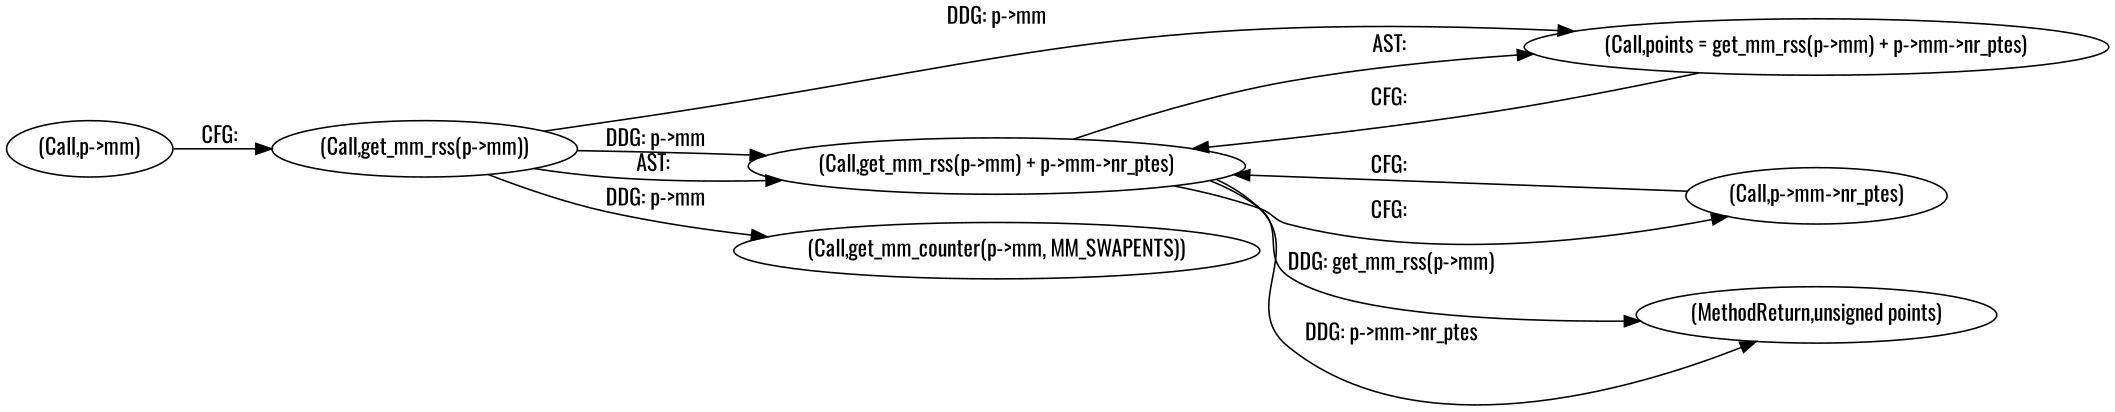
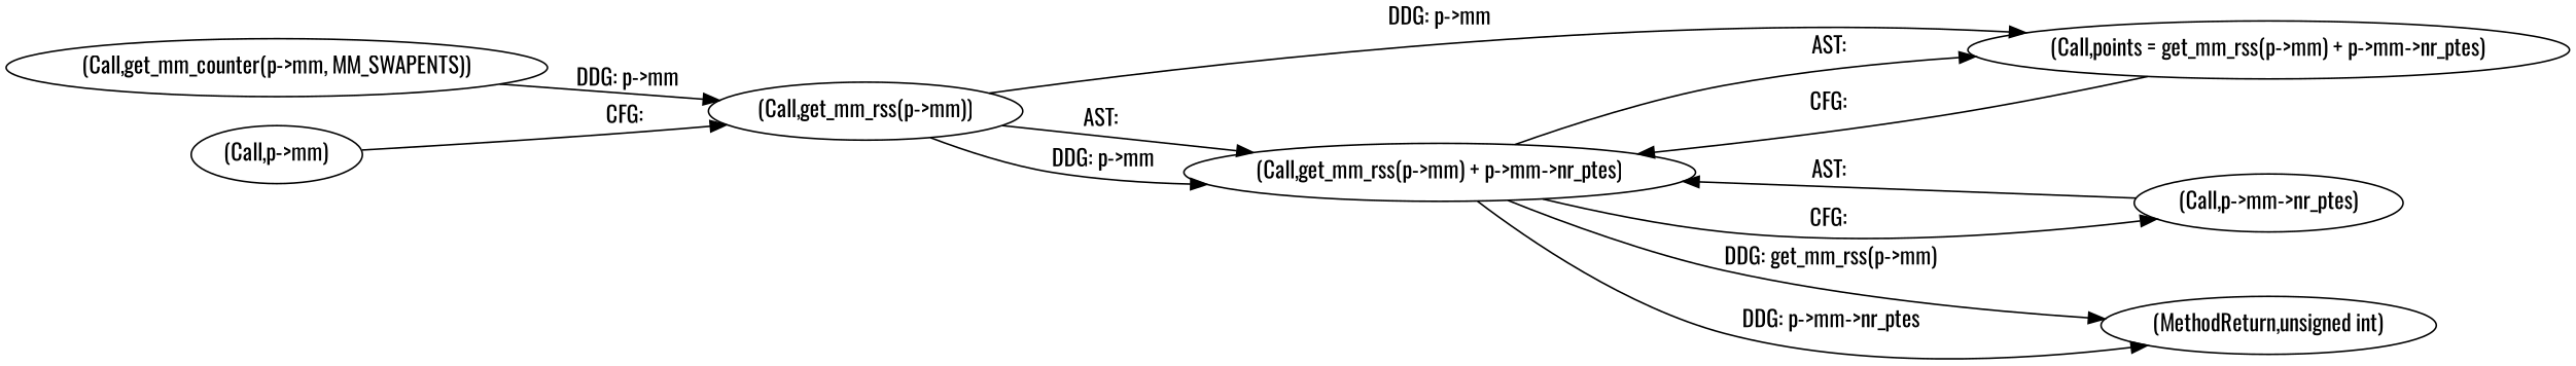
  digraph {
    fontname=Oswald
    rankdir=LR
    node [fontname=Oswald]
    edge [fontname=Oswald]
    n1 [label="(Call,get_mm_rss(p->mm) + p->mm->nr_ptes)"]
    n2 [label="(Call,points = get_mm_rss(p->mm) + p->mm->nr_ptes)"]
-   n3 [label="(MethodReturn,unsigned points)"]
+   n3 [label="(MethodReturn,unsigned int)"]
    n4 [label="(Call,p->mm->nr_ptes)"]
    n5 [label="(Call,get_mm_rss(p->mm))"]
    n6 [label="(Call,get_mm_counter(p->mm, MM_SWAPENTS))"]
    n7 [label="(Call,p->mm)"]
    n1 -> n2 [label="AST: "]
    n1 -> n3 [label="DDG: get_mm_rss(p->mm)"]
    n1 -> n3 [label="DDG: p->mm->nr_ptes"]
    n1 -> n4 [label="CFG: "]
    n2 -> n1 [label="CFG: "]
-   n4 -> n1 [label="CFG: "]
+   n4 -> n1 [label="AST: "]
    n5 -> n1 [label="AST: "]
    n5 -> n1 [label="DDG: p->mm"]
    n5 -> n2 [label="DDG: p->mm"]
-   n5 -> n6 [label="DDG: p->mm"]
+   n6 -> n5 [label="DDG: p->mm"]
    n7 -> n5 [label="CFG: "]
  }
